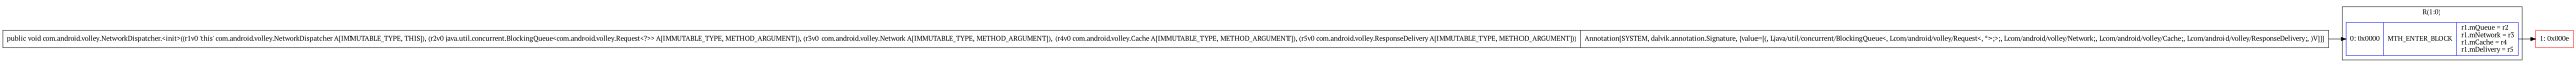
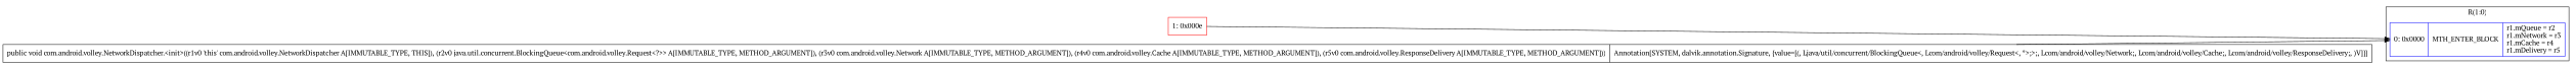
  digraph {
    rankdir=LR
    fontname="PT Serif"
    node [shape=record fontname="PT Serif"]
    edge [fontname="PT Serif"]
    n1 [color=blue label="{0\:\ 0x0000|MTH_ENTER_BLOCK\l|r1.mQueue = r2\lr1.mNetwork = r3\lr1.mCache = r4\lr1.mDelivery = r5\l}"]
    n2 [color=red label="{1\:\ 0x000e}"]
    n3 [label="{public void com.android.volley.NetworkDispatcher.\<init\>((r1v0 'this' com.android.volley.NetworkDispatcher A[IMMUTABLE_TYPE, THIS]), (r2v0 java.util.concurrent.BlockingQueue\<com.android.volley.Request\<?\>\> A[IMMUTABLE_TYPE, METHOD_ARGUMENT]), (r3v0 com.android.volley.Network A[IMMUTABLE_TYPE, METHOD_ARGUMENT]), (r4v0 com.android.volley.Cache A[IMMUTABLE_TYPE, METHOD_ARGUMENT]), (r5v0 com.android.volley.ResponseDelivery A[IMMUTABLE_TYPE, METHOD_ARGUMENT]))  | Annotation[SYSTEM, dalvik.annotation.Signature, \{value=[(, Ljava\/util\/concurrent\/BlockingQueue\<, Lcom\/android\/volley\/Request\<, *\>;\>;, Lcom\/android\/volley\/Network;, Lcom\/android\/volley\/Cache;, Lcom\/android\/volley\/ResponseDelivery;, )V]\}]\l}"]
    subgraph cluster_1 {
      label="R(1:0)"
      n1
    }
-   n1 -> n2
+   n2 -> n1
    n3 -> n1
  }
